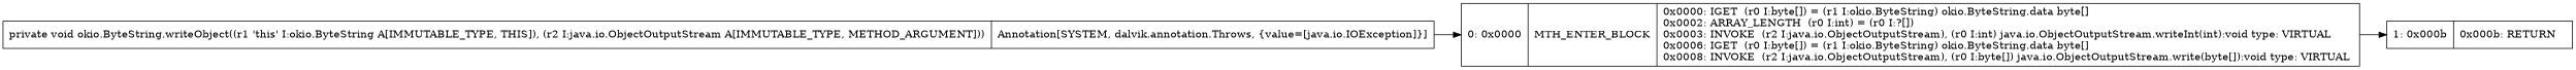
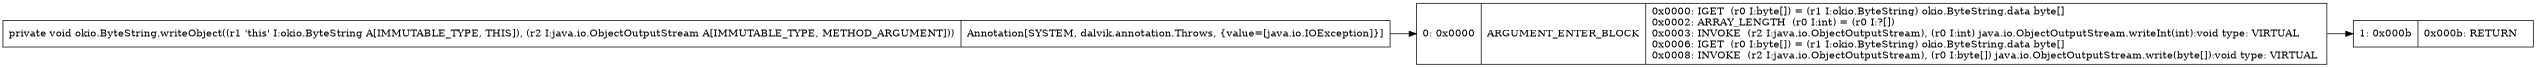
  digraph {
    rankdir=LR
    fontname="DejaVu Serif"
    node [shape=record fontname="DejaVu Serif"]
    edge [fontname="DejaVu Serif"]
-   n1 [label="{0\:\ 0x0000|MTH_ENTER_BLOCK\l|0x0000: IGET  (r0 I:byte[]) = (r1 I:okio.ByteString) okio.ByteString.data byte[] \l0x0002: ARRAY_LENGTH  (r0 I:int) = (r0 I:?[]) \l0x0003: INVOKE  (r2 I:java.io.ObjectOutputStream), (r0 I:int) java.io.ObjectOutputStream.writeInt(int):void type: VIRTUAL \l0x0006: IGET  (r0 I:byte[]) = (r1 I:okio.ByteString) okio.ByteString.data byte[] \l0x0008: INVOKE  (r2 I:java.io.ObjectOutputStream), (r0 I:byte[]) java.io.ObjectOutputStream.write(byte[]):void type: VIRTUAL \l}"]
+   n1 [label="{0\:\ 0x0000|ARGUMENT_ENTER_BLOCK\l|0x0000: IGET  (r0 I:byte[]) = (r1 I:okio.ByteString) okio.ByteString.data byte[] \l0x0002: ARRAY_LENGTH  (r0 I:int) = (r0 I:?[]) \l0x0003: INVOKE  (r2 I:java.io.ObjectOutputStream), (r0 I:int) java.io.ObjectOutputStream.writeInt(int):void type: VIRTUAL \l0x0006: IGET  (r0 I:byte[]) = (r1 I:okio.ByteString) okio.ByteString.data byte[] \l0x0008: INVOKE  (r2 I:java.io.ObjectOutputStream), (r0 I:byte[]) java.io.ObjectOutputStream.write(byte[]):void type: VIRTUAL \l}"]
    n2 [label="{1\:\ 0x000b|0x000b: RETURN   \l}"]
    n3 [label="{private void okio.ByteString.writeObject((r1 'this' I:okio.ByteString A[IMMUTABLE_TYPE, THIS]), (r2 I:java.io.ObjectOutputStream A[IMMUTABLE_TYPE, METHOD_ARGUMENT]))  | Annotation[SYSTEM, dalvik.annotation.Throws, \{value=[java.io.IOException]\}]\l}"]
    n1 -> n2
    n3 -> n1
  }
